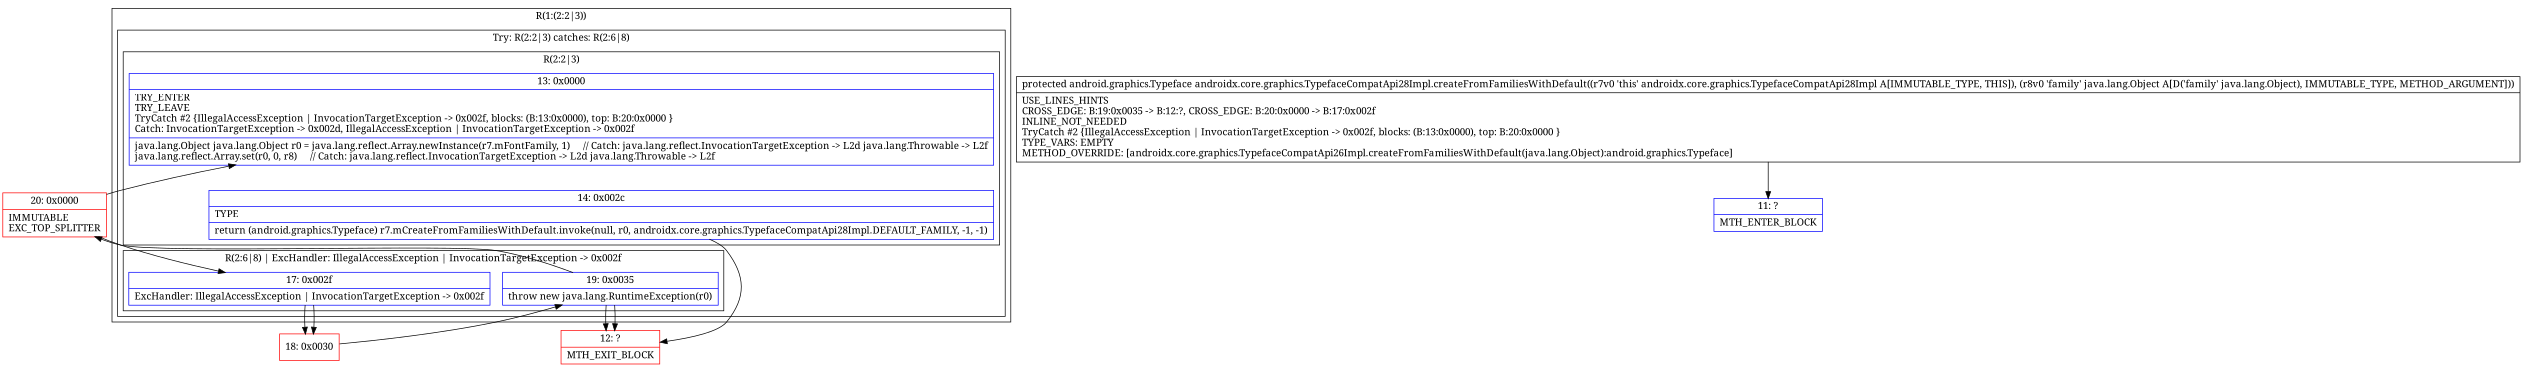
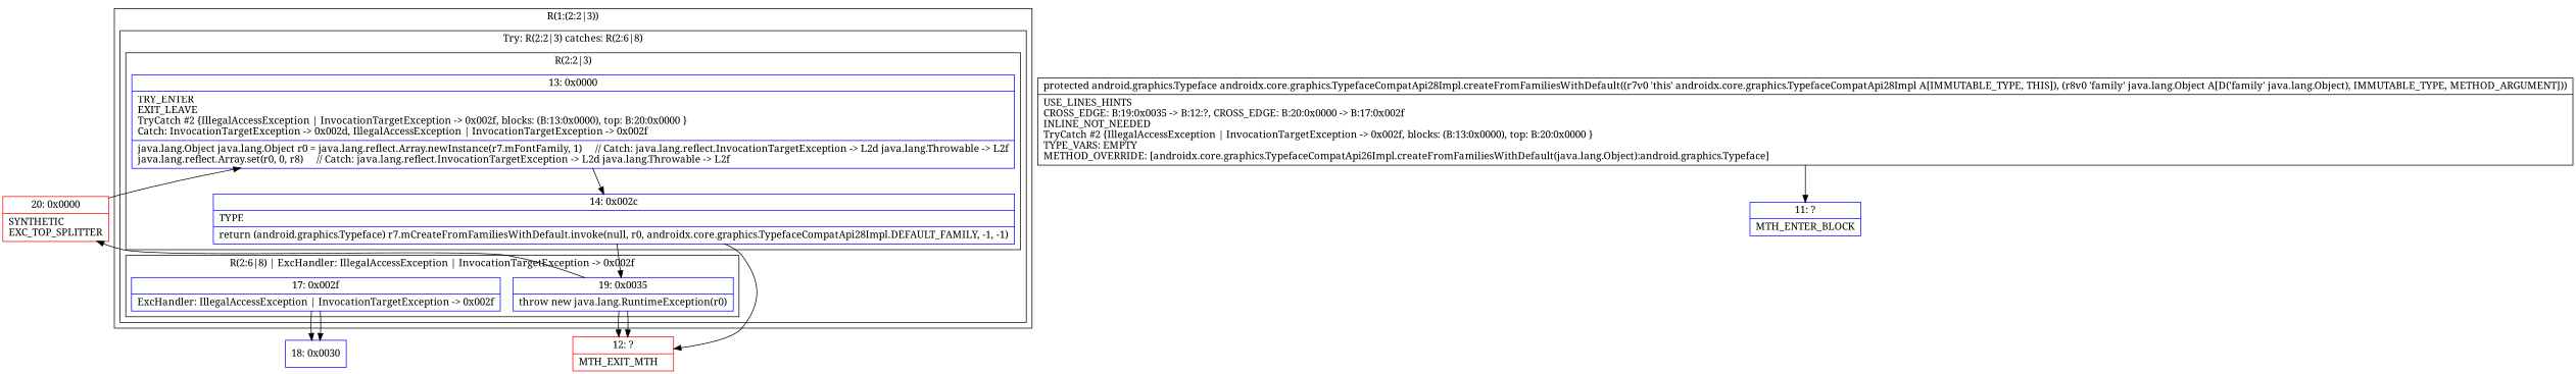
  digraph {
    fontname="Noto Serif"
    node [color=blue fontname="Noto Serif" shape=record]
    edge [fontname="Noto Serif"]
-   n1 [label="{13\:\ 0x0000|TRY_ENTER\lTRY_LEAVE\lTryCatch #2 \{IllegalAccessException \| InvocationTargetException \-\> 0x002f, blocks: (B:13:0x0000), top: B:20:0x0000 \}\lCatch: InvocationTargetException \-\> 0x002d, IllegalAccessException \| InvocationTargetException \-\> 0x002f\l|java.lang.Object java.lang.Object r0 = java.lang.reflect.Array.newInstance(r7.mFontFamily, 1)     \/\/ Catch: java.lang.reflect.InvocationTargetException \-\> L2d java.lang.Throwable \-\> L2f\ljava.lang.reflect.Array.set(r0, 0, r8)     \/\/ Catch: java.lang.reflect.InvocationTargetException \-\> L2d java.lang.Throwable \-\> L2f\l}"]
+   n1 [label="{13\:\ 0x0000|TRY_ENTER\lEXIT_LEAVE\lTryCatch #2 \{IllegalAccessException \| InvocationTargetException \-\> 0x002f, blocks: (B:13:0x0000), top: B:20:0x0000 \}\lCatch: InvocationTargetException \-\> 0x002d, IllegalAccessException \| InvocationTargetException \-\> 0x002f\l|java.lang.Object java.lang.Object r0 = java.lang.reflect.Array.newInstance(r7.mFontFamily, 1)     \/\/ Catch: java.lang.reflect.InvocationTargetException \-\> L2d java.lang.Throwable \-\> L2f\ljava.lang.reflect.Array.set(r0, 0, r8)     \/\/ Catch: java.lang.reflect.InvocationTargetException \-\> L2d java.lang.Throwable \-\> L2f\l}"]
    n2 [label="{14\:\ 0x002c|TYPE\l|return (android.graphics.Typeface) r7.mCreateFromFamiliesWithDefault.invoke(null, r0, androidx.core.graphics.TypefaceCompatApi28Impl.DEFAULT_FAMILY, \-1, \-1)\l}"]
    n3 [label="{17\:\ 0x002f|ExcHandler: IllegalAccessException \| InvocationTargetException \-\> 0x002f\l}"]
    n4 [label="{19\:\ 0x0035|throw new java.lang.RuntimeException(r0)\l}"]
-   n5 [color=red label="{12\:\ ?|MTH_EXIT_BLOCK\l}"]
-   n6 [color=red label="{18\:\ 0x0030}"]
-   n7 [color=red label="{20\:\ 0x0000|IMMUTABLE\lEXC_TOP_SPLITTER\l}"]
+   n5 [color=red label="{12\:\ ?|MTH_EXIT_MTH\l}"]
+   n6 [label="{18\:\ 0x0030}"]
+   n7 [color=red label="{20\:\ 0x0000|SYNTHETIC\lEXC_TOP_SPLITTER\l}"]
    n8 [label="{11\:\ ?|MTH_ENTER_BLOCK\l}"]
    n9 [label="{protected android.graphics.Typeface androidx.core.graphics.TypefaceCompatApi28Impl.createFromFamiliesWithDefault((r7v0 'this' androidx.core.graphics.TypefaceCompatApi28Impl A[IMMUTABLE_TYPE, THIS]), (r8v0 'family' java.lang.Object A[D('family' java.lang.Object), IMMUTABLE_TYPE, METHOD_ARGUMENT]))  | USE_LINES_HINTS\lCROSS_EDGE: B:19:0x0035 \-\> B:12:?, CROSS_EDGE: B:20:0x0000 \-\> B:17:0x002f\lINLINE_NOT_NEEDED\lTryCatch #2 \{IllegalAccessException \| InvocationTargetException \-\> 0x002f, blocks: (B:13:0x0000), top: B:20:0x0000 \}\lTYPE_VARS: EMPTY\lMETHOD_OVERRIDE: [androidx.core.graphics.TypefaceCompatApi26Impl.createFromFamiliesWithDefault(java.lang.Object):android.graphics.Typeface]\l}" color=""]
    subgraph cluster_1 {
      label="R(1:(2:2|3))"
      subgraph cluster_2 {
        label="Try: R(2:2|3) catches: R(2:6|8)"
        subgraph cluster_3 {
          label="R(2:2|3)"
          n1
          n2
        }
        subgraph cluster_4 {
          label="R(2:6|8) | ExcHandler: IllegalAccessException \| InvocationTargetException \-\> 0x002f\l"
          n3
          n4
        }
      }
    }
    subgraph cluster_5 {
      label="R(2:6|8) | ExcHandler: IllegalAccessException \| InvocationTargetException \-\> 0x002f\l"
    }
+   n1 -> n2
    n2 -> n5
    n3 -> n6
    n3 -> n6
    n4 -> n5
    n4 -> n5
    n4 -> n7
-   n6 -> n4
+   n2 -> n4
    n7 -> n1
-   n7 -> n3
    n9 -> n8
  }
